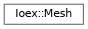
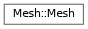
  digraph {
    rankdir=LR
-   n1 [color=grey40 fillcolor=white fontname=Helvetica fontsize=10 height=0.2 label="Ioex::Mesh" shape=box style=filled width=0.4]
+   n1 [color=grey40 fillcolor=white fontname=Helvetica fontsize=10 height=0.2 label="Mesh::Mesh" shape=box style=filled width=0.4]
  }
